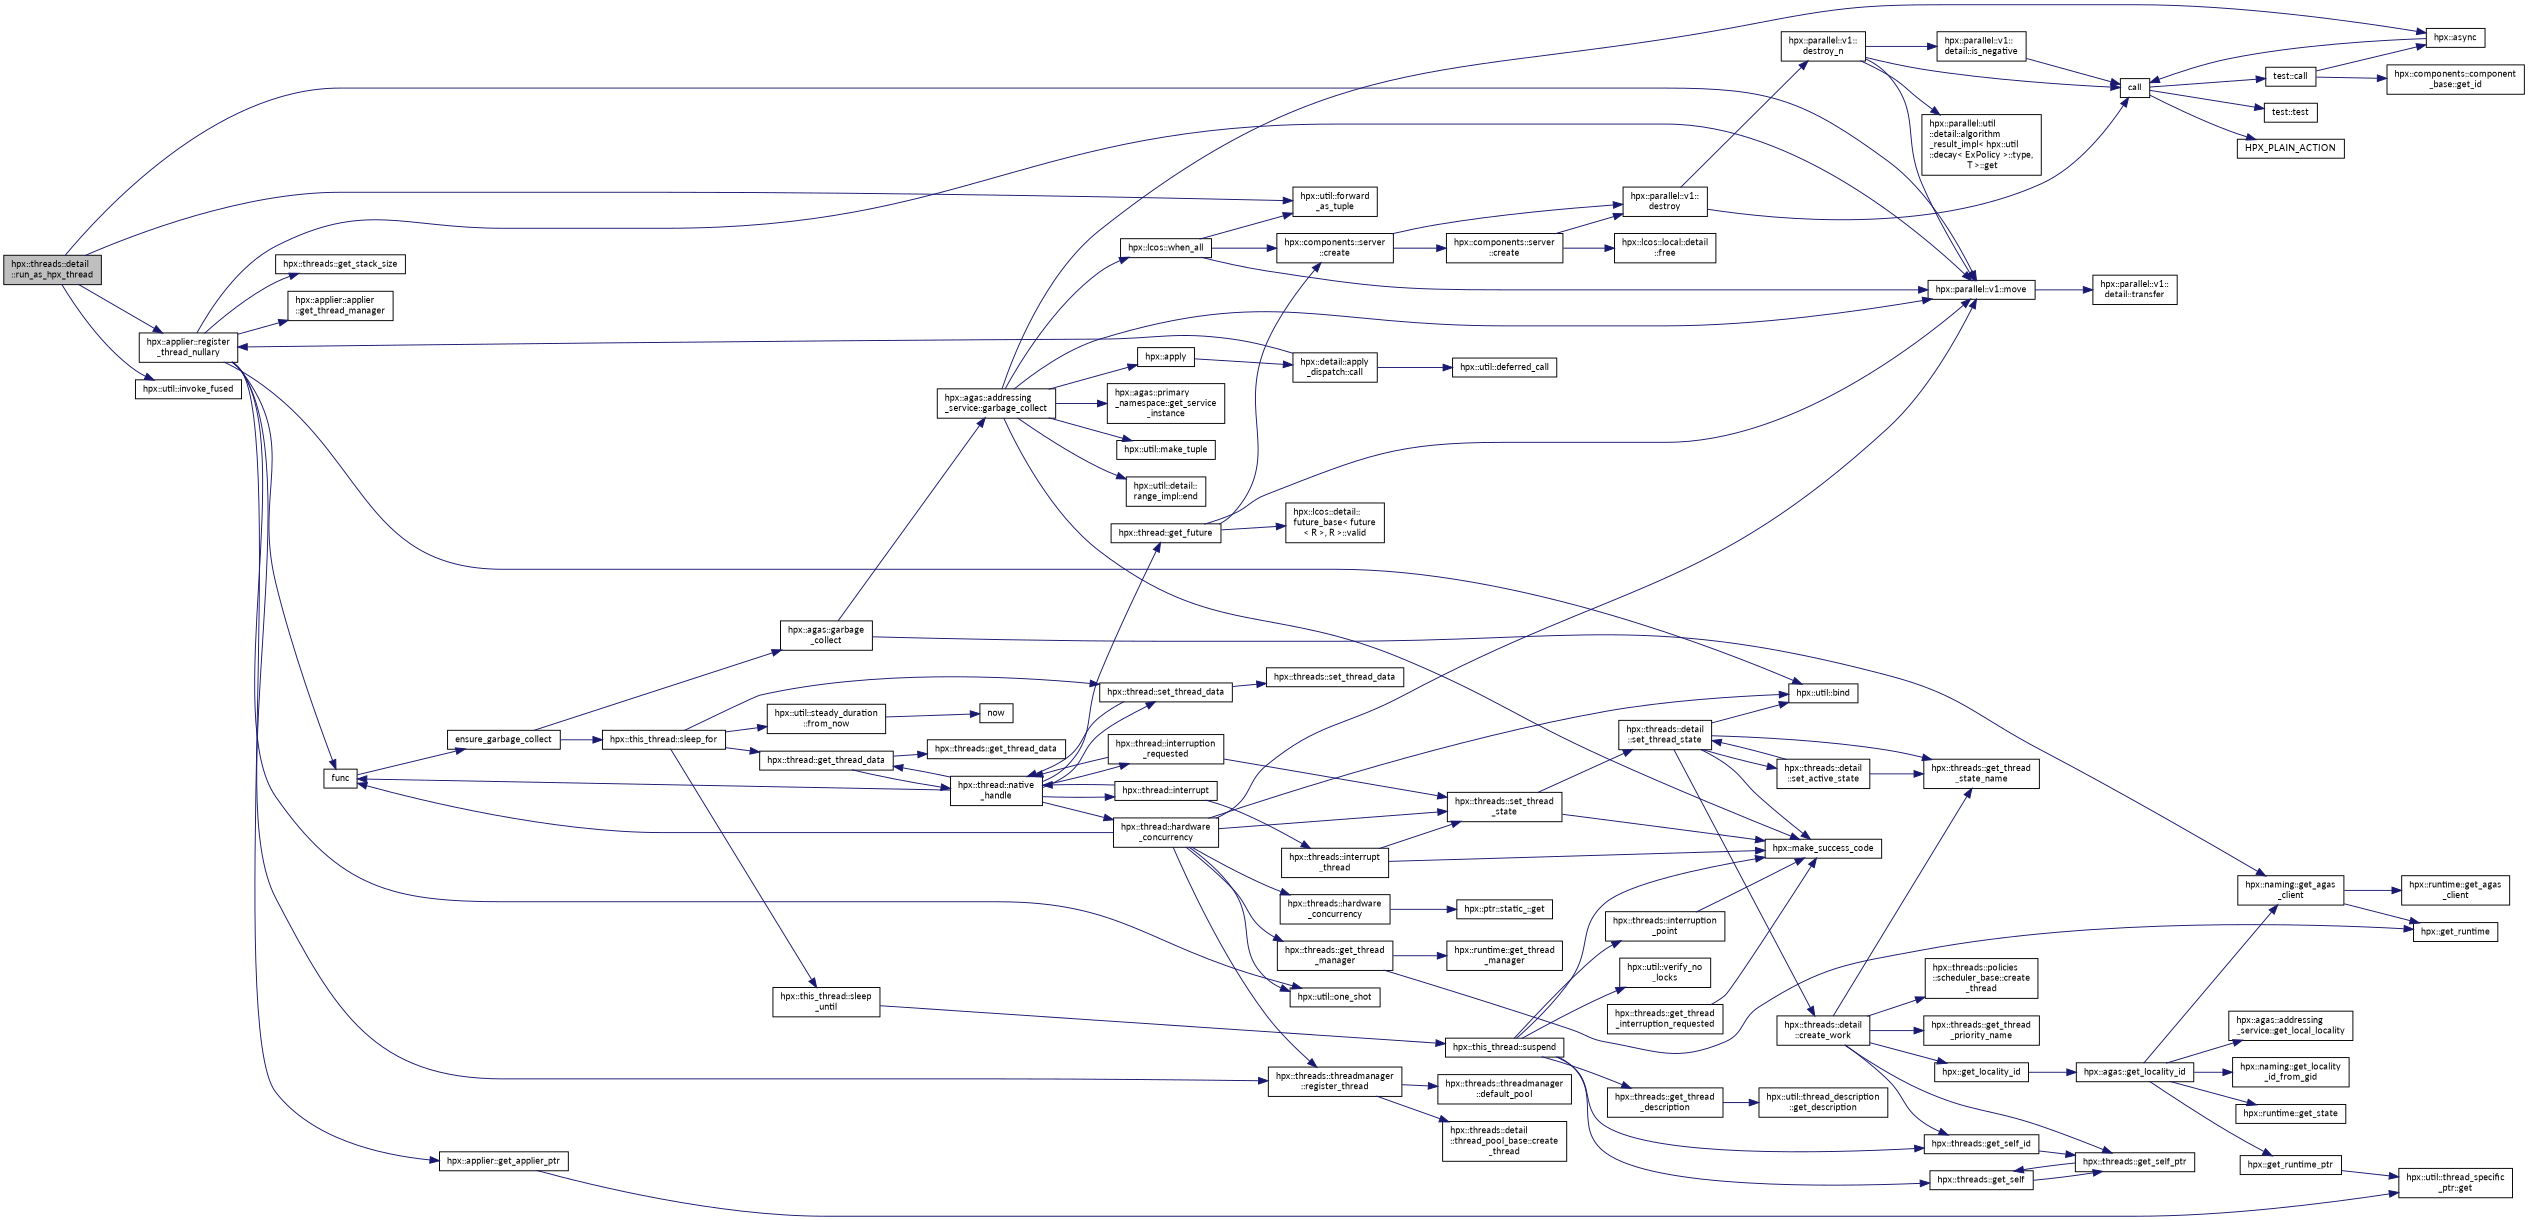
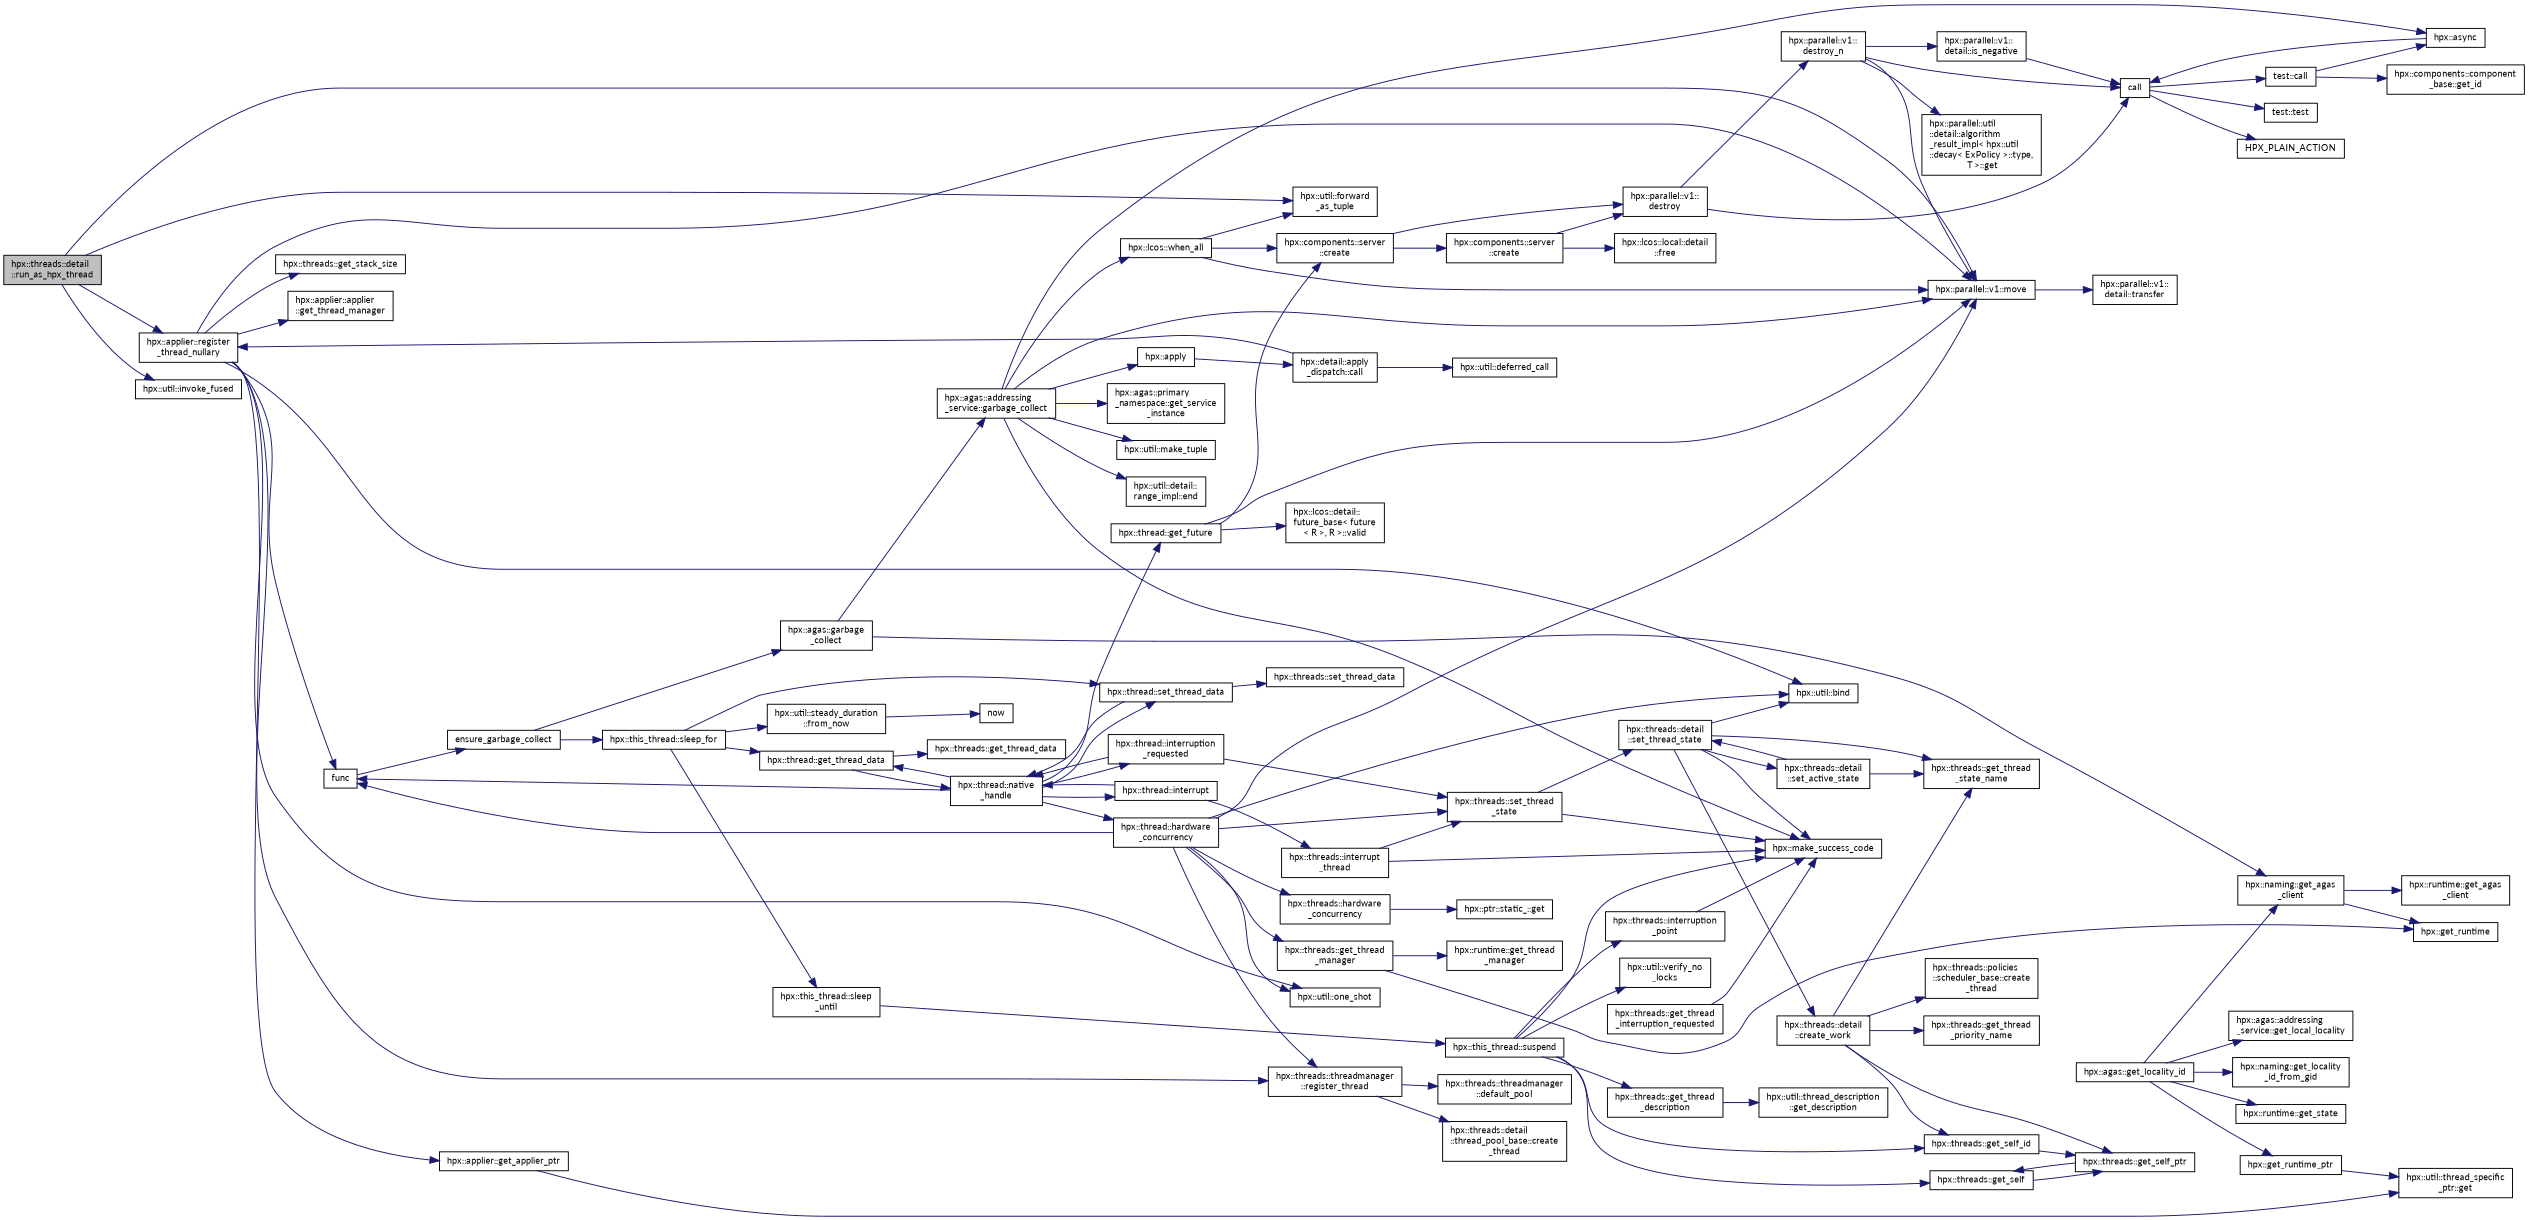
  digraph {
    fontname=Lato
    rankdir=LR
    node [color=black fillcolor=white fontname=Lato fontsize=10 shape=record style=filled]
    edge [color=midnightblue fontname=Lato fontsize=10 labelfontname=Helvetica labelfontsize=10 style=solid]
    n1 [fillcolor=grey75 fontcolor=black height=0.2 label="hpx::threads::detail\l::run_as_hpx_thread" width=0.4]
    n2 [height=0.2 label="hpx::util::forward\l_as_tuple" width=0.4]
    n3 [height=0.2 label="hpx::util::invoke_fused" width=0.4]
    n4 [height=0.2 label="hpx::parallel::v1::move" width=0.4]
    n5 [height=0.2 label="hpx::applier::register\l_thread_nullary" width=0.4]
    n6 [height=0.2 label="hpx::parallel::v1::\ldetail::transfer" width=0.4]
    n7 [height=0.2 label="hpx::applier::get_applier_ptr" width=0.4]
    n8 [height=0.2 label=func width=0.4]
    n9 [height=0.2 label="hpx::util::bind" width=0.4]
    n10 [height=0.2 label="hpx::util::one_shot" width=0.4]
    n11 [height=0.2 label="hpx::threads::threadmanager\l::register_thread" width=0.4]
    n12 [height=0.2 label="hpx::threads::get_stack_size" width=0.4]
    n13 [height=0.2 label="hpx::applier::applier\l::get_thread_manager" width=0.4]
    n14 [height=0.2 label="hpx::util::thread_specific\l_ptr::get" width=0.4]
    n15 [height=0.2 label=ensure_garbage_collect width=0.4]
    n16 [height=0.2 label="hpx::threads::threadmanager\l::default_pool" width=0.4]
    n17 [height=0.2 label="hpx::threads::detail\l::thread_pool_base::create\l_thread" width=0.4]
    n18 [height=0.2 label="hpx::this_thread::sleep_for" width=0.4]
    n19 [height=0.2 label="hpx::agas::garbage\l_collect" width=0.4]
    n20 [height=0.2 label="hpx::this_thread::sleep\l_until" width=0.4]
    n21 [height=0.2 label="hpx::util::steady_duration\l::from_now" width=0.4]
    n22 [height=0.2 label="hpx::thread::get_thread_data" width=0.4]
    n23 [height=0.2 label="hpx::thread::set_thread_data" width=0.4]
    n24 [height=0.2 label="hpx::naming::get_agas\l_client" width=0.4]
    n25 [height=0.2 label="hpx::agas::addressing\l_service::garbage_collect" width=0.4]
    n26 [height=0.2 label="hpx::this_thread::suspend" width=0.4]
    n27 [height=0.2 label=now width=0.4]
    n28 [height=0.2 label="hpx::threads::get_thread_data" width=0.4]
    n29 [height=0.2 label="hpx::thread::native\l_handle" width=0.4]
    n30 [height=0.2 label="hpx::threads::set_thread_data" width=0.4]
    n31 [height=0.2 label="hpx::threads::get_self" width=0.4]
    n32 [height=0.2 label="hpx::threads::get_self_id" width=0.4]
    n33 [height=0.2 label="hpx::threads::interruption\l_point" width=0.4]
    n34 [height=0.2 label="hpx::make_success_code" width=0.4]
    n35 [height=0.2 label="hpx::util::verify_no\l_locks" width=0.4]
    n36 [height=0.2 label="hpx::threads::get_thread\l_description" width=0.4]
    n37 [height=0.2 label="hpx::threads::get_self_ptr" width=0.4]
    n38 [height=0.2 label="hpx::util::thread_description\l::get_description" width=0.4]
    n39 [height=0.2 label="hpx::thread::hardware\l_concurrency" width=0.4]
    n40 [height=0.2 label="hpx::thread::interrupt" width=0.4]
    n41 [height=0.2 label="hpx::thread::interruption\l_requested" width=0.4]
    n42 [height=0.2 label="hpx::thread::get_future" width=0.4]
    n43 [height=0.2 label="hpx::threads::hardware\l_concurrency" width=0.4]
    n44 [height=0.2 label="hpx::threads::get_thread\l_manager" width=0.4]
    n45 [height=0.2 label="hpx::threads::set_thread\l_state" width=0.4]
    n46 [height=0.2 label="hpx::threads::interrupt\l_thread" width=0.4]
    n47 [height=0.2 label="hpx::lcos::detail::\lfuture_base\< future\l\< R \>, R \>::valid" width=0.4]
    n48 [height=0.2 label="hpx::components::server\l::create" width=0.4]
    n49 [height=0.2 label="hpx::ptr::static_::get" width=0.4]
    n50 [height=0.2 label="hpx::get_runtime" width=0.4]
    n51 [height=0.2 label="hpx::runtime::get_thread\l_manager" width=0.4]
    n52 [height=0.2 label="hpx::threads::detail\l::set_thread_state" width=0.4]
    n53 [height=0.2 label="hpx::threads::get_thread\l_state_name" width=0.4]
    n54 [height=0.2 label="hpx::threads::detail\l::set_active_state" width=0.4]
    n55 [height=0.2 label="hpx::threads::detail\l::create_work" width=0.4]
    n56 [height=0.2 label="hpx::threads::get_thread\l_priority_name" width=0.4]
-   n57 [height=0.2 label="hpx::get_locality_id" width=0.4]
    n58 [height=0.2 label="hpx::threads::policies\l::scheduler_base::create\l_thread" width=0.4]
    n59 [height=0.2 label="hpx::agas::get_locality_id" width=0.4]
    n60 [height=0.2 label="hpx::get_runtime_ptr" width=0.4]
    n61 [height=0.2 label="hpx::runtime::get_state" width=0.4]
    n62 [height=0.2 label="hpx::agas::addressing\l_service::get_local_locality" width=0.4]
    n63 [height=0.2 label="hpx::naming::get_locality\l_id_from_gid" width=0.4]
    n64 [height=0.2 label="hpx::runtime::get_agas\l_client" width=0.4]
    n65 [height=0.2 label="hpx::threads::get_thread\l_interruption_requested" width=0.4]
    n66 [height=0.2 label="hpx::components::server\l::create" width=0.4]
    n67 [height=0.2 label="hpx::parallel::v1::\ldestroy" width=0.4]
    n68 [height=0.2 label="hpx::lcos::local::detail\l::free" width=0.4]
    n69 [height=0.2 label=call width=0.4]
    n70 [height=0.2 label="hpx::parallel::v1::\ldestroy_n" width=0.4]
    n71 [height=0.2 label="test::test" width=0.4]
    n72 [height=0.2 label=HPX_PLAIN_ACTION width=0.4]
    n73 [height=0.2 label="test::call" width=0.4]
    n74 [height=0.2 label="hpx::parallel::v1::\ldetail::is_negative" width=0.4]
    n75 [height=0.2 label="hpx::parallel::util\l::detail::algorithm\l_result_impl\< hpx::util\l::decay\< ExPolicy \>::type,\l T \>::get" width=0.4]
    n76 [height=0.2 label="hpx::async" width=0.4]
    n77 [height=0.2 label="hpx::components::component\l_base::get_id" width=0.4]
    n78 [height=0.2 label="hpx::agas::primary\l_namespace::get_service\l_instance" width=0.4]
    n79 [height=0.2 label="hpx::util::make_tuple" width=0.4]
    n80 [height=0.2 label="hpx::util::detail::\lrange_impl::end" width=0.4]
    n81 [height=0.2 label="hpx::apply" width=0.4]
    n82 [height=0.2 label="hpx::lcos::when_all" width=0.4]
    n83 [height=0.2 label="hpx::detail::apply\l_dispatch::call" width=0.4]
    n84 [height=0.2 label="hpx::util::deferred_call" width=0.4]
    n1 -> n2
    n1 -> n3
    n1 -> n4
    n1 -> n5
    n4 -> n6
    n5 -> n4
    n5 -> n7
    n5 -> n8
    n5 -> n9
    n5 -> n10
    n5 -> n11
    n5 -> n12
    n5 -> n13
    n7 -> n14
    n8 -> n15
    n11 -> n16
    n11 -> n17
    n15 -> n18
    n15 -> n19
    n18 -> n20
    n18 -> n21
    n18 -> n22
    n18 -> n23
    n19 -> n24
    n19 -> n25
    n20 -> n26
    n21 -> n27
    n22 -> n28
    n22 -> n29
    n23 -> n29
    n23 -> n30
    n24 -> n50
    n24 -> n64
    n25 -> n4
    n25 -> n34
    n25 -> n76
    n25 -> n78
    n25 -> n79
    n25 -> n80
    n25 -> n81
    n25 -> n82
    n26 -> n31
    n26 -> n32
    n26 -> n33
    n26 -> n34
    n26 -> n35
    n26 -> n36
    n29 -> n8
    n29 -> n22
    n29 -> n23
    n29 -> n39
    n29 -> n40
    n29 -> n41
    n29 -> n42
    n31 -> n37
    n32 -> n37
    n33 -> n34
    n36 -> n38
    n37 -> n31
    n39 -> n4
    n39 -> n8
    n39 -> n9
    n39 -> n10
    n39 -> n11
    n39 -> n43
    n39 -> n44
    n39 -> n45
    n40 -> n29
    n40 -> n46
    n41 -> n29
    n41 -> n45
    n42 -> n4
    n42 -> n47
    n42 -> n48
    n43 -> n49
    n44 -> n50
    n44 -> n51
    n45 -> n34
    n45 -> n52
    n46 -> n34
    n46 -> n45
    n48 -> n66
    n48 -> n67
    n52 -> n9
    n52 -> n34
    n52 -> n53
    n52 -> n54
    n52 -> n55
    n54 -> n52
    n54 -> n53
    n55 -> n32
    n55 -> n37
    n55 -> n53
    n55 -> n56
-   n55 -> n57
    n55 -> n58
-   n57 -> n59
    n59 -> n24
    n59 -> n60
    n59 -> n61
    n59 -> n62
    n59 -> n63
    n60 -> n14
    n65 -> n34
    n66 -> n67
    n66 -> n68
    n67 -> n69
    n67 -> n70
    n69 -> n71
    n69 -> n72
    n69 -> n73
    n70 -> n4
    n70 -> n69
    n70 -> n74
    n70 -> n75
    n73 -> n76
    n73 -> n77
    n74 -> n69
    n76 -> n69
    n81 -> n83
    n82 -> n2
    n82 -> n4
    n82 -> n48
    n83 -> n5
    n83 -> n84
  }
